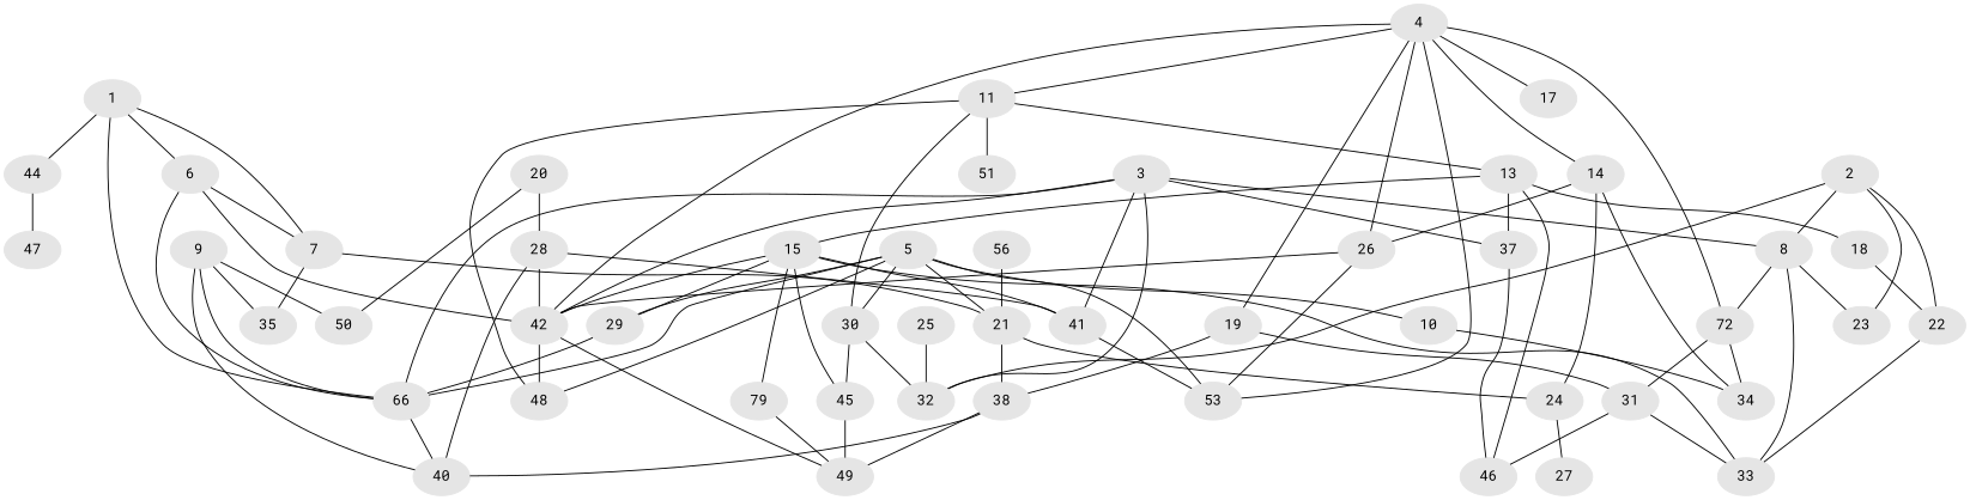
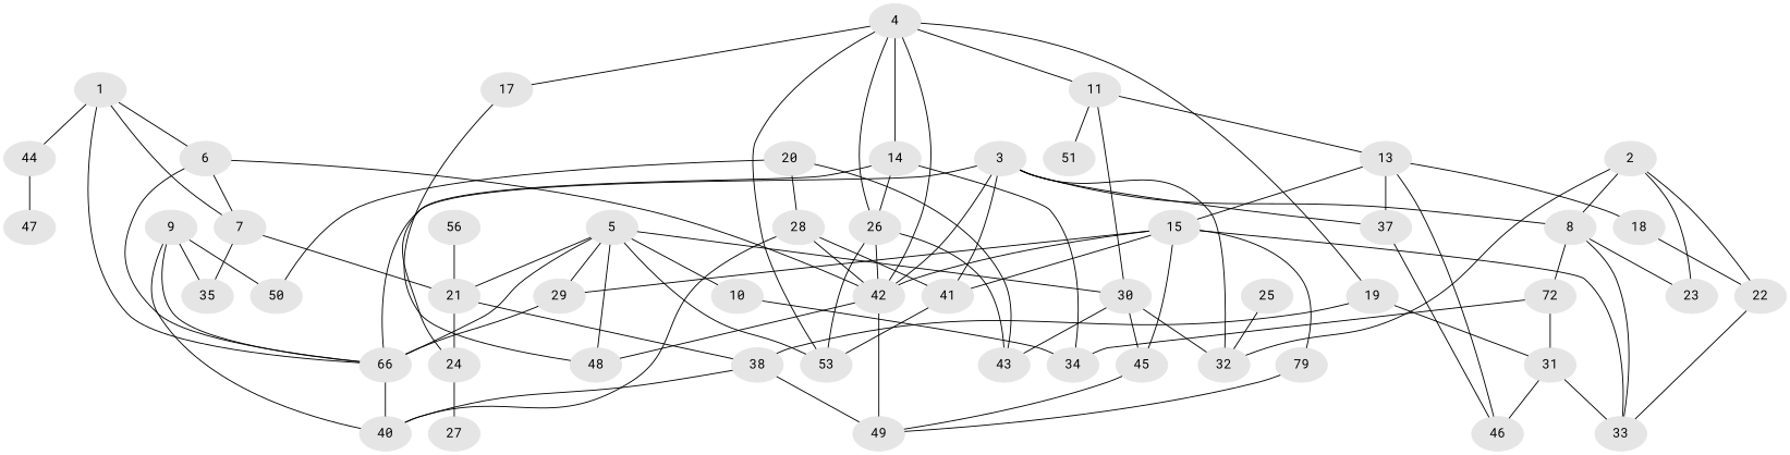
  graph {
    fontname="Roboto Mono"
    node [color=gray90 fontname="Roboto Mono" style=filled]
    edge [fontname="Roboto Mono" weight=1.0]
    1
    6
    7
    n4 [label=66]
    44
    42
    21
    35
    40
    47
    2
    8
    22
    23
    32
    n16 [label=72]
    33
    3
    37
    41
    46
    53
    48
    49
    4
    11
    14
    17
    19
    26
    30
    13
    51
    34
    31
    24
    38
+   43
    5
    10
    29
    45
    9
    50
    15
    18
    n47 [label=79]
    27
    n49 [label=56]
    20
    28
    25
    1 -- 6
    1 -- 7
    1 -- n4
    1 -- 44
    6 -- 7
    6 -- n4
    6 -- 42
    7 -- 21
    7 -- 35
    n4 -- 40
    44 -- 47
    42 -- 48
    42 -- 49
    21 -- 24
    21 -- 38
    2 -- 8
    2 -- 22
    2 -- 23
    2 -- 32
    8 -- 23
    8 -- n16
    8 -- 33
    22 -- 33
    n16 -- 34
    n16 -- 31
    3 -- n4
    3 -- 42
    3 -- 8
    3 -- 32
    3 -- 37
    3 -- 41
    37 -- 46
    41 -- 53
    4 -- 42
-   4 -- n16
    4 -- 53
    4 -- 11
    4 -- 14
    4 -- 17
    4 -- 19
    4 -- 26
    11 -- 30
    11 -- 13
    11 -- 51
    14 -- 26
    14 -- 34
    14 -- 24
-   11 -- 48
+   17 -- 48
    19 -- 31
    19 -- 38
    26 -- 42
    26 -- 53
+   26 -- 43
    30 -- 32
+   30 -- 43
    30 -- 45
    13 -- 37
    13 -- 46
    13 -- 15
    13 -- 18
    31 -- 33
    31 -- 46
    24 -- 27
    38 -- 40
    38 -- 49 [weight=2.0]
    5 -- n4
    5 -- 21
    5 -- 53
    5 -- 48
    5 -- 30
    5 -- 10
    5 -- 29
    10 -- 34
    29 -- n4
    45 -- 49
    9 -- n4
    9 -- 35
    9 -- 40
    9 -- 50
    15 -- 42
    15 -- 33
    15 -- 41
    15 -- 29
    15 -- 45
    15 -- n47
    18 -- 22
    n47 -- 49
    n49 -- 21
+   20 -- 43
    20 -- 50
    20 -- 28
    28 -- 42
    28 -- 40
    28 -- 41
    25 -- 32
  }
